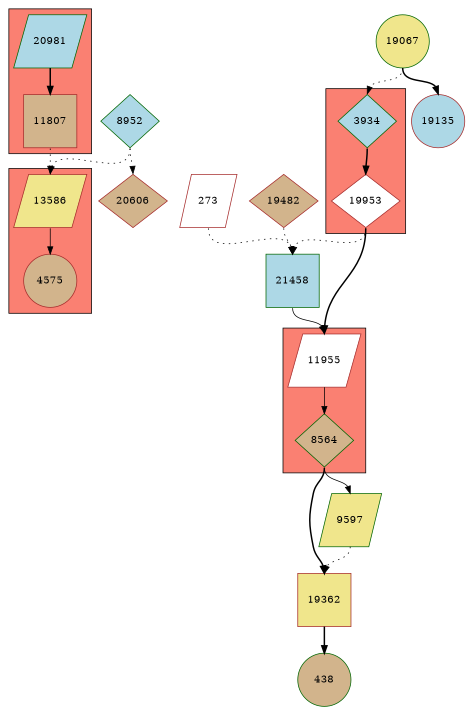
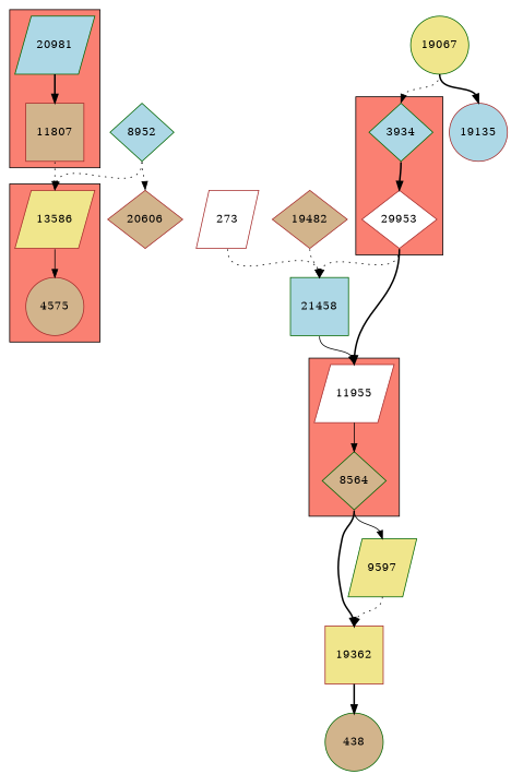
  digraph {
    node [color=brown fillcolor=tan shape=diamond style=filled]
    edge [headport=n style=dotted tailport=s]
    13586 [fillcolor=khaki height=1 shape=parallelogram width=1]
    4575 [height=1 shape=ellipse width=1]
    20981 [color=darkgreen fillcolor=lightblue height=1 shape=parallelogram width=1]
    11807 [height=1 shape=box width=1]
    11955 [fillcolor=white height=1 shape=parallelogram width=1]
    8564 [color=darkgreen height=1 width=1]
    3934 [color=darkgreen fillcolor=lightblue height=1 width=1]
-   19953 [fillcolor=white height=1 width=1]
+   19953 [fillcolor=white height=1 width=1 label=29953]
    19362 [fillcolor=khaki height=1 shape=box width=1]
    9597 [color=darkgreen fillcolor=khaki height=1 shape=parallelogram width=1]
    21458 [color=darkgreen fillcolor=lightblue height=1 shape=box width=1]
    438 [color=darkgreen height=1 shape=ellipse width=1]
    8952 [color=darkgreen fillcolor=lightblue height=1 width=1]
    20606 [height=1 width=1]
    273 [fillcolor=white height=1 shape=parallelogram width=1]
    19482 [height=1 width=1]
    19067 [color=darkgreen fillcolor=khaki height=1 shape=ellipse width=1]
    19135 [fillcolor=lightblue height=1 shape=ellipse width=1]
    subgraph cluster_1 {
      fillcolor=salmon
      style=filled
      13586
      4575
    }
    subgraph cluster_2 {
      fillcolor=salmon
      style=filled
      20981
      11807
    }
    subgraph cluster_3 {
      fillcolor=salmon
      style=filled
      11955
      8564
    }
    subgraph cluster_4 {
      fillcolor=salmon
      style=filled
      3934
      19953
    }
    13586 -> 4575 [style=solid]
    20981 -> 11807 [style=bold]
    11807 -> 13586
    11955 -> 8564 [style=solid]
    8564 -> 19362 [style=bold]
    8564 -> 9597 [style=solid]
    3934 -> 19953 [style=bold]
    19953 -> 11955 [style=bold]
    19953 -> 21458
    19362 -> 438 [style=bold]
    9597 -> 19362
    21458 -> 11955 [style=solid]
    8952 -> 13586
    8952 -> 20606
    273 -> 21458
    19482 -> 21458
    19067 -> 3934
    19067 -> 19135 [style=bold]
  }
